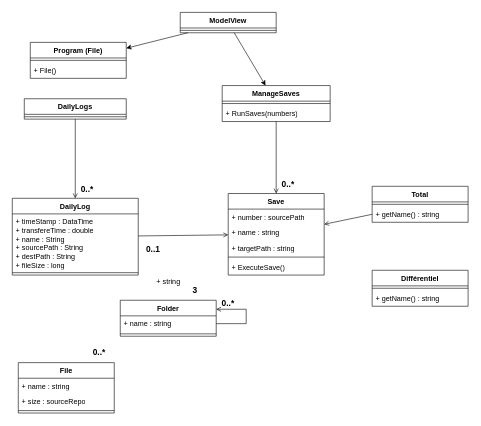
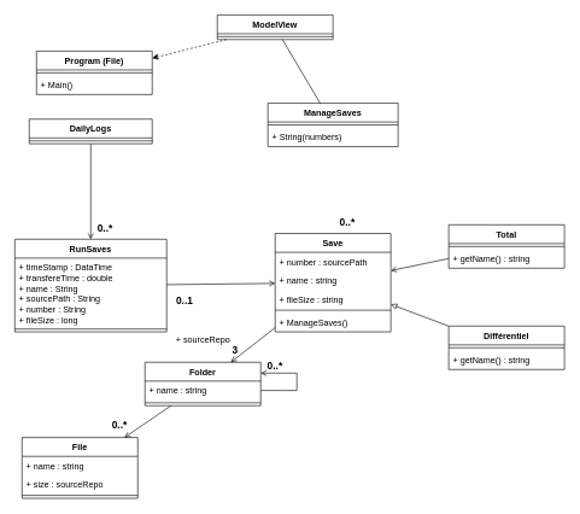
  <mxCell id="0" />
  <mxCell id="1" parent="0" />
  <mxCell id="2" value="Save" style="swimlane;fontStyle=1;align=center;verticalAlign=top;childLayout=stackLayout;horizontal=1;startSize=26;horizontalStack=0;resizeParent=1;resizeParentMax=0;resizeLast=0;collapsible=1;marginBottom=0;whiteSpace=wrap;html=1;" parent="1" vertex="1"><mxGeometry x="380" y="322" width="160" height="136" as="geometry" /></mxCell>
  <mxCell id="3" value="+ number : sourcePath" style="text;strokeColor=none;fillColor=none;align=left;verticalAlign=top;spacingLeft=4;spacingRight=4;overflow=hidden;rotatable=0;points=[[0,0.5],[1,0.5]];portConstraint=eastwest;whiteSpace=wrap;html=1;" parent="2" vertex="1"><mxGeometry y="26" width="160" height="26" as="geometry" /></mxCell>
  <mxCell id="4" value="+ name : string" style="text;strokeColor=none;fillColor=none;align=left;verticalAlign=top;spacingLeft=4;spacingRight=4;overflow=hidden;rotatable=0;points=[[0,0.5],[1,0.5]];portConstraint=eastwest;whiteSpace=wrap;html=1;" parent="2" vertex="1"><mxGeometry y="52" width="160" height="26" as="geometry" /></mxCell>
- <mxCell id="5" value="+ targetPath : string" style="text;strokeColor=none;fillColor=none;align=left;verticalAlign=top;spacingLeft=4;spacingRight=4;overflow=hidden;rotatable=0;points=[[0,0.5],[1,0.5]];portConstraint=eastwest;whiteSpace=wrap;html=1;" parent="2" vertex="1"><mxGeometry y="78" width="160" height="24" as="geometry" /></mxCell>
+ <mxCell id="5" value="+ fileSize : string" style="text;strokeColor=none;fillColor=none;align=left;verticalAlign=top;spacingLeft=4;spacingRight=4;overflow=hidden;rotatable=0;points=[[0,0.5],[1,0.5]];portConstraint=eastwest;whiteSpace=wrap;html=1;" parent="2" vertex="1"><mxGeometry y="78" width="160" height="24" as="geometry" /></mxCell>
  <mxCell id="6" value="" style="line;strokeWidth=1;fillColor=none;align=left;verticalAlign=middle;spacingTop=-1;spacingLeft=3;spacingRight=3;rotatable=0;labelPosition=right;points=[];portConstraint=eastwest;strokeColor=inherit;" parent="2" vertex="1"><mxGeometry y="102" width="160" height="8" as="geometry" /></mxCell>
- <mxCell id="7" value="+ ExecuteSave()" style="text;strokeColor=none;fillColor=none;align=left;verticalAlign=top;spacingLeft=4;spacingRight=4;overflow=hidden;rotatable=0;points=[[0,0.5],[1,0.5]];portConstraint=eastwest;whiteSpace=wrap;html=1;" parent="2" vertex="1"><mxGeometry y="110" width="160" height="26" as="geometry" /></mxCell>
+ <mxCell id="7" value="+ ManageSaves()" style="text;strokeColor=none;fillColor=none;align=left;verticalAlign=top;spacingLeft=4;spacingRight=4;overflow=hidden;rotatable=0;points=[[0,0.5],[1,0.5]];portConstraint=eastwest;whiteSpace=wrap;html=1;" parent="2" vertex="1"><mxGeometry y="110" width="160" height="26" as="geometry" /></mxCell>
  <mxCell id="8" value="Total" style="swimlane;fontStyle=1;align=center;verticalAlign=top;childLayout=stackLayout;horizontal=1;startSize=26;horizontalStack=0;resizeParent=1;resizeParentMax=0;resizeLast=0;collapsible=1;marginBottom=0;whiteSpace=wrap;html=1;" parent="1" vertex="1"><mxGeometry x="620" y="310" width="160" height="60" as="geometry" /></mxCell>
  <mxCell id="9" value="" style="line;strokeWidth=1;fillColor=none;align=left;verticalAlign=middle;spacingTop=-1;spacingLeft=3;spacingRight=3;rotatable=0;labelPosition=right;points=[];portConstraint=eastwest;strokeColor=inherit;" parent="8" vertex="1"><mxGeometry y="26" width="160" height="8" as="geometry" /></mxCell>
  <mxCell id="10" value="+ getName() : string" style="text;strokeColor=none;fillColor=none;align=left;verticalAlign=top;spacingLeft=4;spacingRight=4;overflow=hidden;rotatable=0;points=[[0,0.5],[1,0.5]];portConstraint=eastwest;whiteSpace=wrap;html=1;" parent="8" vertex="1"><mxGeometry y="34" width="160" height="26" as="geometry" /></mxCell>
  <mxCell id="11" value="Différentiel" style="swimlane;fontStyle=1;align=center;verticalAlign=top;childLayout=stackLayout;horizontal=1;startSize=26;horizontalStack=0;resizeParent=1;resizeParentMax=0;resizeLast=0;collapsible=1;marginBottom=0;whiteSpace=wrap;html=1;" parent="1" vertex="1"><mxGeometry x="620" y="450" width="160" height="60" as="geometry" /></mxCell>
  <mxCell id="12" value="" style="line;strokeWidth=1;fillColor=none;align=left;verticalAlign=middle;spacingTop=-1;spacingLeft=3;spacingRight=3;rotatable=0;labelPosition=right;points=[];portConstraint=eastwest;strokeColor=inherit;" parent="11" vertex="1"><mxGeometry y="26" width="160" height="8" as="geometry" /></mxCell>
  <mxCell id="13" value="+ getName() : string" style="text;strokeColor=none;fillColor=none;align=left;verticalAlign=top;spacingLeft=4;spacingRight=4;overflow=hidden;rotatable=0;points=[[0,0.5],[1,0.5]];portConstraint=eastwest;whiteSpace=wrap;html=1;" parent="11" vertex="1"><mxGeometry y="34" width="160" height="26" as="geometry" /></mxCell>
  <mxCell id="14" value="File" style="swimlane;fontStyle=1;align=center;verticalAlign=top;childLayout=stackLayout;horizontal=1;startSize=26;horizontalStack=0;resizeParent=1;resizeParentMax=0;resizeLast=0;collapsible=1;marginBottom=0;whiteSpace=wrap;html=1;" parent="1" vertex="1"><mxGeometry x="30" y="604" width="160" height="84" as="geometry" /></mxCell>
  <mxCell id="15" value="+ name : string" style="text;strokeColor=none;fillColor=none;align=left;verticalAlign=top;spacingLeft=4;spacingRight=4;overflow=hidden;rotatable=0;points=[[0,0.5],[1,0.5]];portConstraint=eastwest;whiteSpace=wrap;html=1;" parent="14" vertex="1"><mxGeometry y="26" width="160" height="26" as="geometry" /></mxCell>
  <mxCell id="16" value="+ size : sourceRepo" style="text;strokeColor=none;fillColor=none;align=left;verticalAlign=top;spacingLeft=4;spacingRight=4;overflow=hidden;rotatable=0;points=[[0,0.5],[1,0.5]];portConstraint=eastwest;whiteSpace=wrap;html=1;" parent="14" vertex="1"><mxGeometry y="52" width="160" height="24" as="geometry" /></mxCell>
  <mxCell id="17" value="" style="line;strokeWidth=1;fillColor=none;align=left;verticalAlign=middle;spacingTop=-1;spacingLeft=3;spacingRight=3;rotatable=0;labelPosition=right;points=[];portConstraint=eastwest;strokeColor=inherit;" parent="14" vertex="1"><mxGeometry y="76" width="160" height="8" as="geometry" /></mxCell>
  <mxCell id="18" value="Program (File)" style="swimlane;fontStyle=1;align=center;verticalAlign=top;childLayout=stackLayout;horizontal=1;startSize=26;horizontalStack=0;resizeParent=1;resizeParentMax=0;resizeLast=0;collapsible=1;marginBottom=0;whiteSpace=wrap;html=1;" parent="1" vertex="1"><mxGeometry x="50" y="70" width="160" height="60" as="geometry" /></mxCell>
  <mxCell id="19" value="" style="line;strokeWidth=1;fillColor=none;align=left;verticalAlign=middle;spacingTop=-1;spacingLeft=3;spacingRight=3;rotatable=0;labelPosition=right;points=[];portConstraint=eastwest;strokeColor=inherit;" parent="18" vertex="1"><mxGeometry y="26" width="160" height="8" as="geometry" /></mxCell>
- <mxCell id="20" value="+ File()" style="text;strokeColor=none;fillColor=none;align=left;verticalAlign=top;spacingLeft=4;spacingRight=4;overflow=hidden;rotatable=0;points=[[0,0.5],[1,0.5]];portConstraint=eastwest;whiteSpace=wrap;html=1;" parent="18" vertex="1"><mxGeometry y="34" width="160" height="26" as="geometry" /></mxCell>
+ <mxCell id="20" value="+ Main()" style="text;strokeColor=none;fillColor=none;align=left;verticalAlign=top;spacingLeft=4;spacingRight=4;overflow=hidden;rotatable=0;points=[[0,0.5],[1,0.5]];portConstraint=eastwest;whiteSpace=wrap;html=1;" parent="18" vertex="1"><mxGeometry y="34" width="160" height="26" as="geometry" /></mxCell>
  <mxCell id="21" value="ModelView" style="swimlane;fontStyle=1;align=center;verticalAlign=top;childLayout=stackLayout;horizontal=1;startSize=26;horizontalStack=0;resizeParent=1;resizeParentMax=0;resizeLast=0;collapsible=1;marginBottom=0;whiteSpace=wrap;html=1;" parent="1" vertex="1"><mxGeometry x="300" y="20" width="160" height="34" as="geometry" /></mxCell>
  <mxCell id="22" value="" style="line;strokeWidth=1;fillColor=none;align=left;verticalAlign=middle;spacingTop=-1;spacingLeft=3;spacingRight=3;rotatable=0;labelPosition=right;points=[];portConstraint=eastwest;strokeColor=inherit;" parent="21" vertex="1"><mxGeometry y="26" width="160" height="8" as="geometry" /></mxCell>
  <mxCell id="23" value="Folder" style="swimlane;fontStyle=1;align=center;verticalAlign=top;childLayout=stackLayout;horizontal=1;startSize=26;horizontalStack=0;resizeParent=1;resizeParentMax=0;resizeLast=0;collapsible=1;marginBottom=0;whiteSpace=wrap;html=1;" parent="1" vertex="1"><mxGeometry x="200" y="500" width="160" height="60" as="geometry" /></mxCell>
  <mxCell id="24" value="+ name : string" style="text;strokeColor=none;fillColor=none;align=left;verticalAlign=top;spacingLeft=4;spacingRight=4;overflow=hidden;rotatable=0;points=[[0,0.5],[1,0.5]];portConstraint=eastwest;whiteSpace=wrap;html=1;" parent="23" vertex="1"><mxGeometry y="26" width="160" height="26" as="geometry" /></mxCell>
  <mxCell id="25" value="" style="line;strokeWidth=1;fillColor=none;align=left;verticalAlign=middle;spacingTop=-1;spacingLeft=3;spacingRight=3;rotatable=0;labelPosition=right;points=[];portConstraint=eastwest;strokeColor=inherit;" parent="23" vertex="1"><mxGeometry y="52" width="160" height="8" as="geometry" /></mxCell>
  <mxCell id="26" value="" style="endArrow=none;html=1;rounded=0;exitX=1;exitY=0.25;exitDx=0;exitDy=0;entryX=1;entryY=0.5;entryDx=0;entryDy=0;startArrow=open;startFill=0;" parent="23" source="23" target="24" edge="1"><mxGeometry width="50" height="50" relative="1" as="geometry"><mxPoint x="210" y="6" as="sourcePoint" /><mxPoint x="180" y="46" as="targetPoint" /><Array as="points"><mxPoint x="210" y="15" /><mxPoint x="210" y="39" /><mxPoint x="190" y="39" /></Array></mxGeometry></mxCell>
+ <mxCell id="27" value="" style="endArrow=open;html=1;rounded=0;endFill=0;" parent="1" source="23" target="14" edge="1"><mxGeometry width="50" height="50" relative="1" as="geometry"><mxPoint x="255" y="620" as="sourcePoint" /><mxPoint x="210" y="634" as="targetPoint" /></mxGeometry></mxCell>
  <mxCell id="28" value="0..*" style="text;html=1;strokeColor=none;fillColor=none;align=center;verticalAlign=middle;whiteSpace=wrap;rounded=0;fontStyle=1;fontSize=14;" parent="1" vertex="1"><mxGeometry x="150" y="572" width="30" height="30" as="geometry" /></mxCell>
  <mxCell id="29" value="ManageSaves" style="swimlane;fontStyle=1;align=center;verticalAlign=top;childLayout=stackLayout;horizontal=1;startSize=26;horizontalStack=0;resizeParent=1;resizeParentMax=0;resizeLast=0;collapsible=1;marginBottom=0;whiteSpace=wrap;html=1;" parent="1" vertex="1"><mxGeometry x="370" y="142" width="180" height="60" as="geometry" /></mxCell>
  <mxCell id="30" value="" style="line;strokeWidth=1;fillColor=none;align=left;verticalAlign=middle;spacingTop=-1;spacingLeft=3;spacingRight=3;rotatable=0;labelPosition=right;points=[];portConstraint=eastwest;strokeColor=inherit;" parent="29" vertex="1"><mxGeometry y="26" width="180" height="8" as="geometry" /></mxCell>
- <mxCell id="31" value="+ RunSaves(numbers)" style="text;strokeColor=none;fillColor=none;align=left;verticalAlign=top;spacingLeft=4;spacingRight=4;overflow=hidden;rotatable=0;points=[[0,0.5],[1,0.5]];portConstraint=eastwest;whiteSpace=wrap;html=1;" parent="29" vertex="1"><mxGeometry y="34" width="180" height="26" as="geometry" /></mxCell>
- <mxCell id="32" value="" style="endArrow=open;html=1;rounded=0;endFill=0;" parent="1" source="29" target="2" edge="1"><mxGeometry width="50" height="50" relative="1" as="geometry"><mxPoint x="730" y="458" as="sourcePoint" /><mxPoint x="560" y="410" as="targetPoint" /></mxGeometry></mxCell>
+ <mxCell id="31" value="+ String(numbers)" style="text;strokeColor=none;fillColor=none;align=left;verticalAlign=top;spacingLeft=4;spacingRight=4;overflow=hidden;rotatable=0;points=[[0,0.5],[1,0.5]];portConstraint=eastwest;whiteSpace=wrap;html=1;" parent="29" vertex="1"><mxGeometry y="34" width="180" height="26" as="geometry" /></mxCell>
  <mxCell id="33" value="DailyLogs" style="swimlane;fontStyle=1;align=center;verticalAlign=top;childLayout=stackLayout;horizontal=1;startSize=26;horizontalStack=0;resizeParent=1;resizeParentMax=0;resizeLast=0;collapsible=1;marginBottom=0;whiteSpace=wrap;html=1;" parent="1" vertex="1"><mxGeometry x="40" y="164" width="170" height="34" as="geometry" /></mxCell>
  <mxCell id="34" value="" style="line;strokeWidth=1;fillColor=none;align=left;verticalAlign=middle;spacingTop=-1;spacingLeft=3;spacingRight=3;rotatable=0;labelPosition=right;points=[];portConstraint=eastwest;strokeColor=inherit;" parent="33" vertex="1"><mxGeometry y="26" width="170" height="8" as="geometry" /></mxCell>
  <mxCell id="35" value="" style="endArrow=open;html=1;rounded=0;endFill=0;" parent="1" source="36" target="2" edge="1"><mxGeometry width="50" height="50" relative="1" as="geometry"><mxPoint x="487" y="272" as="sourcePoint" /><mxPoint x="484" y="320" as="targetPoint" /></mxGeometry></mxCell>
- <mxCell id="36" value="DailyLog" style="swimlane;fontStyle=1;align=center;verticalAlign=top;childLayout=stackLayout;horizontal=1;startSize=26;horizontalStack=0;resizeParent=1;resizeParentMax=0;resizeLast=0;collapsible=1;marginBottom=0;whiteSpace=wrap;html=1;" parent="1" vertex="1"><mxGeometry x="20" y="330" width="210" height="128" as="geometry" /></mxCell>
- <mxCell id="37" value="+ timeStamp : DataTime&lt;br&gt;+ transfereTime : double&lt;br&gt;+ name : String&lt;br&gt;+ sourcePath : String&lt;br&gt;+ destPath : String&lt;br&gt;+ fileSize : long" style="text;strokeColor=none;fillColor=none;align=left;verticalAlign=top;spacingLeft=4;spacingRight=4;overflow=hidden;rotatable=0;points=[[0,0.5],[1,0.5]];portConstraint=eastwest;whiteSpace=wrap;html=1;" parent="36" vertex="1"><mxGeometry y="26" width="210" height="94" as="geometry" /></mxCell>
+ <mxCell id="36" value="RunSaves" style="swimlane;fontStyle=1;align=center;verticalAlign=top;childLayout=stackLayout;horizontal=1;startSize=26;horizontalStack=0;resizeParent=1;resizeParentMax=0;resizeLast=0;collapsible=1;marginBottom=0;whiteSpace=wrap;html=1;" parent="1" vertex="1"><mxGeometry x="20" y="330" width="210" height="128" as="geometry" /></mxCell>
+ <mxCell id="37" value="+ timeStamp : DataTime&lt;br&gt;+ transfereTime : double&lt;br&gt;+ name : String&lt;br&gt;+ sourcePath : String&lt;br&gt;+ number : String&lt;br&gt;+ fileSize : long" style="text;strokeColor=none;fillColor=none;align=left;verticalAlign=top;spacingLeft=4;spacingRight=4;overflow=hidden;rotatable=0;points=[[0,0.5],[1,0.5]];portConstraint=eastwest;whiteSpace=wrap;html=1;" parent="36" vertex="1"><mxGeometry y="26" width="210" height="94" as="geometry" /></mxCell>
  <mxCell id="38" value="" style="line;strokeWidth=1;fillColor=none;align=left;verticalAlign=middle;spacingTop=-1;spacingLeft=3;spacingRight=3;rotatable=0;labelPosition=right;points=[];portConstraint=eastwest;strokeColor=inherit;" parent="36" vertex="1"><mxGeometry y="120" width="210" height="8" as="geometry" /></mxCell>
  <mxCell id="39" value="" style="endArrow=none;html=1;rounded=0;endFill=0;startArrow=open;startFill=0;" parent="1" source="36" target="33" edge="1"><mxGeometry width="50" height="50" relative="1" as="geometry"><mxPoint x="200" y="460" as="sourcePoint" /><mxPoint x="400" y="408" as="targetPoint" /></mxGeometry></mxCell>
+ <mxCell id="40" value="" style="endArrow=none;html=1;rounded=0;startArrow=open;startFill=0;" parent="1" source="23" target="2" edge="1"><mxGeometry width="50" height="50" relative="1" as="geometry"><mxPoint x="240" y="388" as="sourcePoint" /><mxPoint x="400" y="388" as="targetPoint" /></mxGeometry></mxCell>
  <mxCell id="41" value="0..*" style="text;html=1;strokeColor=none;fillColor=none;align=center;verticalAlign=middle;whiteSpace=wrap;rounded=0;fontStyle=1;fontSize=14;" parent="1" vertex="1"><mxGeometry x="370" y="490" width="20" height="30" as="geometry" /></mxCell>
  <mxCell id="42" value="0..1" style="text;html=1;strokeColor=none;fillColor=none;align=center;verticalAlign=middle;whiteSpace=wrap;rounded=0;fontStyle=1;fontSize=14;" parent="1" vertex="1"><mxGeometry x="240" y="400" width="30" height="30" as="geometry" /></mxCell>
  <mxCell id="43" value="3" style="text;html=1;strokeColor=none;fillColor=none;align=center;verticalAlign=middle;whiteSpace=wrap;rounded=0;fontStyle=1;fontSize=14;" parent="1" vertex="1"><mxGeometry x="310" y="468" width="30" height="30" as="geometry" /></mxCell>
  <mxCell id="44" value="0..*" style="text;html=1;strokeColor=none;fillColor=none;align=center;verticalAlign=middle;whiteSpace=wrap;rounded=0;fontStyle=1;fontSize=14;" parent="1" vertex="1"><mxGeometry x="130" y="300" width="30" height="30" as="geometry" /></mxCell>
  <mxCell id="45" value="0..*" style="text;html=1;strokeColor=none;fillColor=none;align=center;verticalAlign=middle;whiteSpace=wrap;rounded=0;fontStyle=1;fontSize=14;" parent="1" vertex="1"><mxGeometry x="470" y="292" width="20" height="30" as="geometry" /></mxCell>
- <mxCell id="46" value="" style="endArrow=classic;html=1;rounded=0;" parent="1" source="21" target="18" edge="1"><mxGeometry width="50" height="50" relative="1" as="geometry"><mxPoint x="430" y="390" as="sourcePoint" /><mxPoint x="480" y="340" as="targetPoint" /></mxGeometry></mxCell>
- <mxCell id="47" value="" style="endArrow=classic;html=1;rounded=0;" parent="1" source="21" target="29" edge="1"><mxGeometry width="50" height="50" relative="1" as="geometry"><mxPoint x="323" y="64" as="sourcePoint" /><mxPoint x="220" y="90" as="targetPoint" /></mxGeometry></mxCell>
- <mxCell id="48" value="+ string" style="text;html=1;align=center;verticalAlign=middle;resizable=0;points=[];autosize=1;strokeColor=none;fillColor=none;" parent="1" vertex="1"><mxGeometry x="230" y="455" width="100" height="30" as="geometry" /></mxCell>
+ <mxCell id="46" value="" style="endArrow=classic;html=1;rounded=0;dashed=1;" parent="1" source="21" target="18" edge="1"><mxGeometry width="50" height="50" relative="1" as="geometry"><mxPoint x="430" y="390" as="sourcePoint" /><mxPoint x="480" y="340" as="targetPoint" /></mxGeometry></mxCell>
+ <mxCell id="47" value="" style="endArrow=none;html=1;rounded=0;" parent="1" source="21" target="29" edge="1"><mxGeometry width="50" height="50" relative="1" as="geometry"><mxPoint x="323" y="64" as="sourcePoint" /><mxPoint x="220" y="90" as="targetPoint" /></mxGeometry></mxCell>
+ <mxCell id="48" value="+ sourceRepo" style="text;html=1;align=center;verticalAlign=middle;resizable=0;points=[];autosize=1;strokeColor=none;fillColor=none;" parent="1" vertex="1"><mxGeometry x="230" y="455" width="100" height="30" as="geometry" /></mxCell>
  <mxCell id="49" value="" style="endArrow=open;html=1;rounded=0;endFill=0;" parent="1" source="8" target="2" edge="1"><mxGeometry width="50" height="50" relative="1" as="geometry"><mxPoint x="520" y="400" as="sourcePoint" /><mxPoint x="570" y="350" as="targetPoint" /></mxGeometry></mxCell>
+ <mxCell id="50" value="" style="endArrow=block;html=1;rounded=0;endFill=0;" parent="1" source="11" target="2" edge="1"><mxGeometry width="50" height="50" relative="1" as="geometry"><mxPoint x="630" y="367" as="sourcePoint" /><mxPoint x="550" y="383" as="targetPoint" /></mxGeometry></mxCell>
